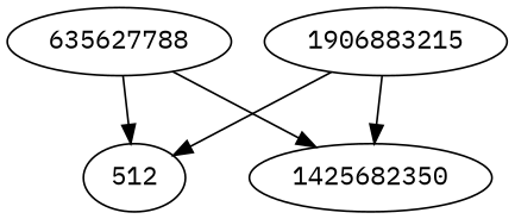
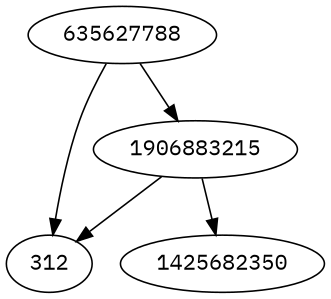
  strict digraph {
    fontname="IBM Plex Mono"
    node [fontname="IBM Plex Mono"]
    edge [fontname="IBM Plex Mono"]
    n1 [label=635627788]
-   312 [label=512]
+   312
    1906883215
    1425682350
    n1 -> 312
-   n1 -> 1425682350
+   n1 -> 1906883215
    1906883215 -> 312
    1906883215 -> 1425682350
  }
